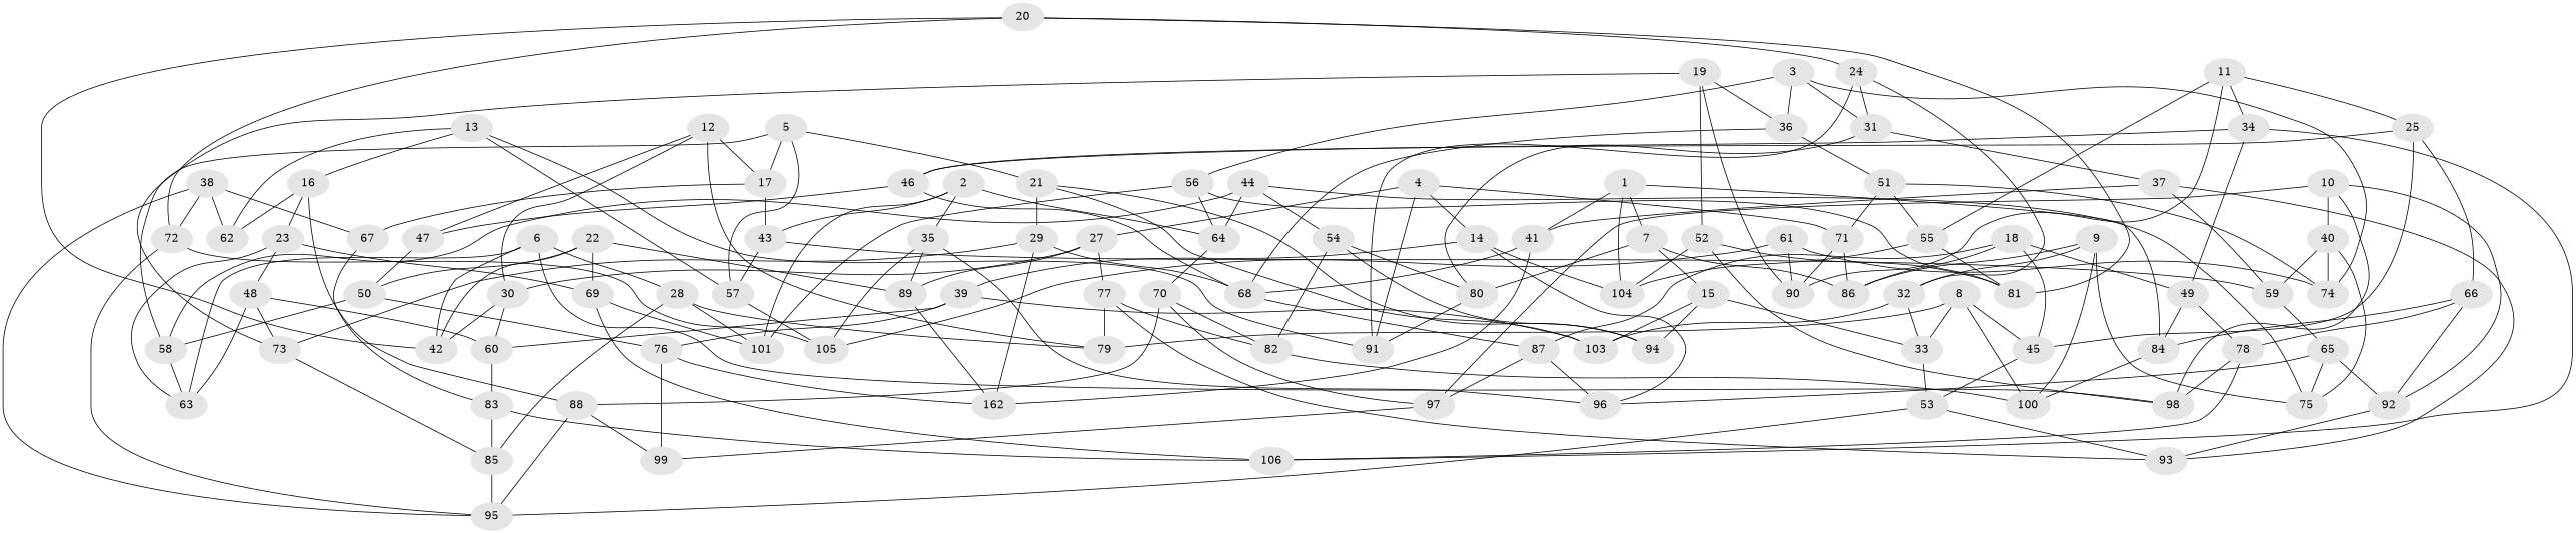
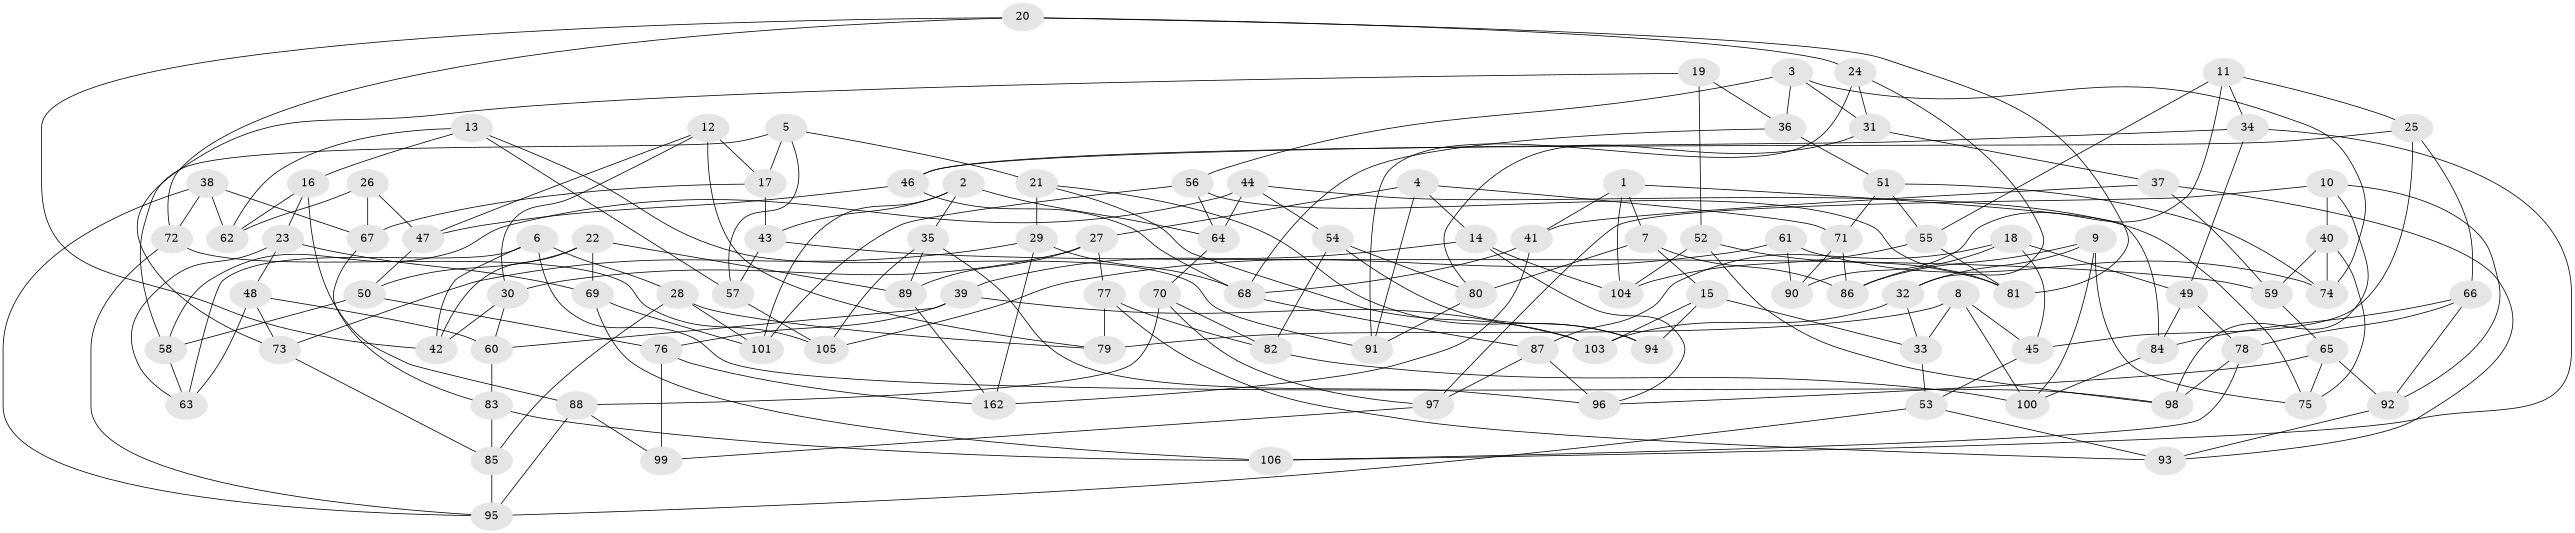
  graph {
    node [color=gray90 style=filled]
    1
    7
    41
    84
    104
    15
    80
    86
    n9 [label=162]
    68
    100
    2
    35
    43
    64
    101
    96
    89
    105
    57
    59
    70
    3
    31
    36
    56
    74
    37
    51
    81
    4
    14
    27
    71
    91
    39
    30
    77
    90
    5
    17
    21
    58
    67
    94
    103
    29
    63
    6
    28
    42
    98
    79
    85
    33
    8
    45
    53
    9
    32
    75
    10
    40
    92
    97
    93
    99
    11
    25
    34
    55
    46
    66
    49
    106
    12
    47
    60
    50
    13
    16
    62
    23
    88
    76
    69
    48
    95
    83
    18
    87
    78
    19
    52
    73
    20
    24
    72
    22
+   26
    82
    61
    65
    38
    44
    54
    1 -- 7
    1 -- 41
    1 -- 84
    1 -- 104
    7 -- 15
    7 -- 80
    7 -- 86
    41 -- n9
    41 -- 68
    84 -- 100
    15 -- 94
    15 -- 103
    15 -- 33
    80 -- 91
    68 -- 87
    2 -- 35
    2 -- 43
    2 -- 64
    2 -- 101
    35 -- 96
    35 -- 89
    35 -- 105
    43 -- 57
    43 -- 59
    64 -- 70
    89 -- n9
    57 -- 105
    59 -- 65
    70 -- 97
    70 -- 88
    70 -- 82
    3 -- 31
    3 -- 36
    3 -- 56
    3 -- 74
    31 -- 80
    31 -- 37
    36 -- 68
    36 -- 51
    56 -- 64
    56 -- 101
    56 -- 81
    37 -- 41
    37 -- 59
    37 -- 93
    51 -- 74
    51 -- 71
    51 -- 55
    4 -- 14
    4 -- 27
    4 -- 71
    4 -- 91
    14 -- 104
    14 -- 96
    14 -- 39
    27 -- 89
    27 -- 30
    27 -- 77
    71 -- 86
    71 -- 90
    39 -- 103
    39 -- 60
    39 -- 76
    30 -- 42
    30 -- 60
    77 -- 79
    77 -- 93
    77 -- 82
    5 -- 57
    5 -- 17
    5 -- 21
    5 -- 58
    17 -- 43
    17 -- 67
    21 -- 94
    21 -- 103
    21 -- 29
    58 -- 63
    67 -- 83
    29 -- n9
    29 -- 68
    29 -- 73
    6 -- 63
    6 -- 28
    6 -- 42
    6 -- 98
    28 -- 101
    28 -- 79
    28 -- 85
    85 -- 95
    33 -- 53
    8 -- 100
    8 -- 79
    8 -- 33
    8 -- 45
    45 -- 53
    53 -- 93
    53 -- 95
    9 -- 86
    9 -- 100
    9 -- 32
    9 -- 75
    32 -- 103
    32 -- 33
    10 -- 98
    10 -- 40
    10 -- 92
    10 -- 97
    40 -- 59
    40 -- 74
    40 -- 75
    92 -- 93
    97 -- 99
    11 -- 90
    11 -- 25
    11 -- 34
    11 -- 55
    25 -- 45
    25 -- 46
    25 -- 66
    34 -- 46
    34 -- 49
    34 -- 106
    55 -- 104
    55 -- 81
    46 -- 68
    46 -- 47
    66 -- 84
    66 -- 92
    66 -- 78
    49 -- 84
    49 -- 78
    12 -- 30
    12 -- 17
    12 -- 79
    12 -- 47
    47 -- 50
    60 -- 83
    50 -- 58
    50 -- 76
    13 -- 57
    13 -- 91
    13 -- 16
    13 -- 62
    16 -- 62
    16 -- 23
    16 -- 88
    23 -- 63
    23 -- 69
    23 -- 48
    88 -- 99
    88 -- 95
    76 -- n9
    76 -- 99
    69 -- 101
    69 -- 106
    48 -- 63
    48 -- 60
    48 -- 73
    83 -- 85
    83 -- 106
    18 -- 86
    18 -- 45
    18 -- 49
    18 -- 87
    87 -- 96
    87 -- 97
    78 -- 98
    78 -- 106
    19 -- 36
-   19 -- 90
    19 -- 52
    19 -- 73
    52 -- 104
    52 -- 81
    52 -- 98
    73 -- 85
    20 -- 81
    20 -- 42
    20 -- 24
    20 -- 72
    24 -- 31
    24 -- 91
    24 -- 32
    72 -- 105
    72 -- 95
    22 -- 89
    22 -- 42
    22 -- 50
    22 -- 69
+   26 -- 67
+   26 -- 47
+   26 -- 62
    82 -- 100
    61 -- 105
    61 -- 74
    61 -- 90
    65 -- 96
    65 -- 75
    65 -- 92
    38 -- 67
    38 -- 62
    38 -- 95
    38 -- 72
    44 -- 64
    44 -- 58
    44 -- 75
    44 -- 54
    54 -- 80
    54 -- 94
    54 -- 82
  }
